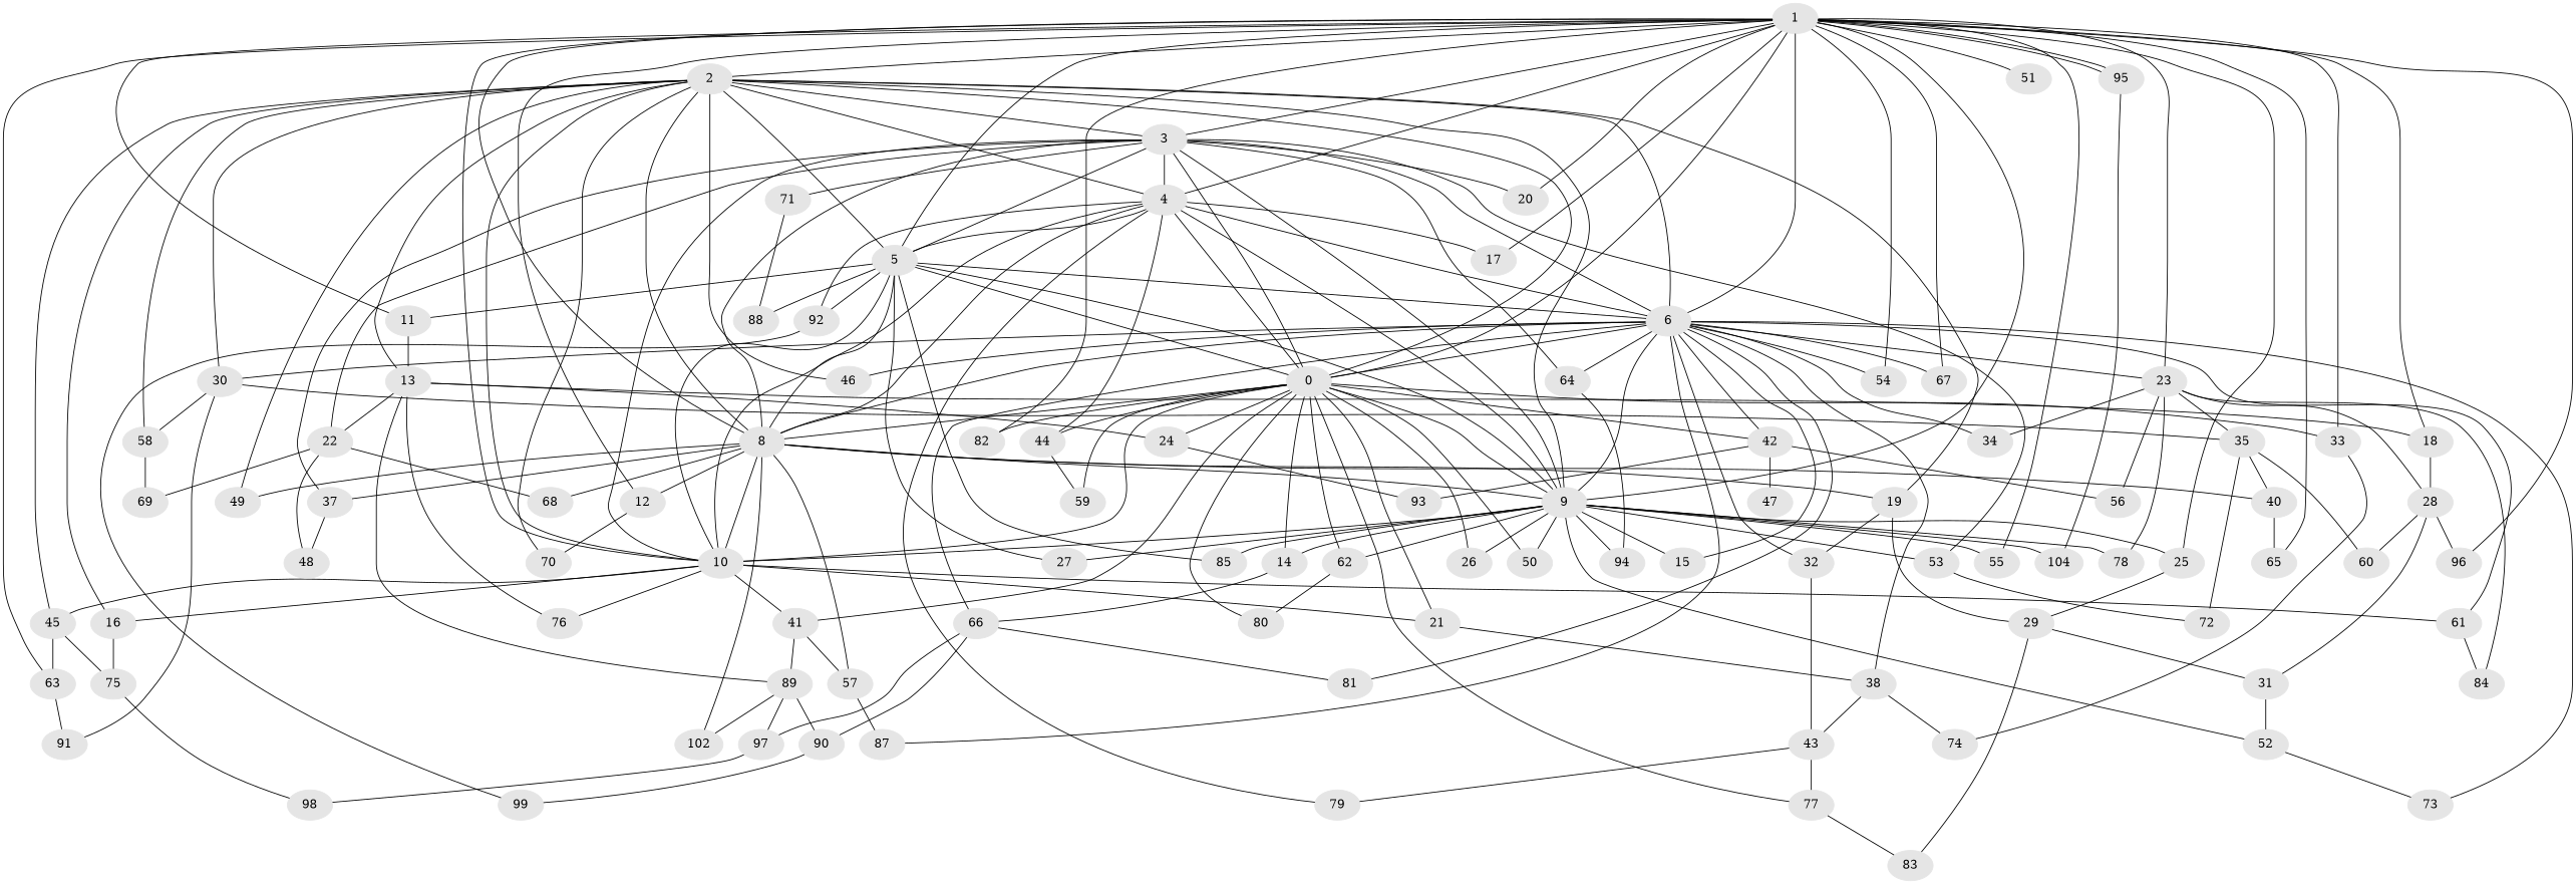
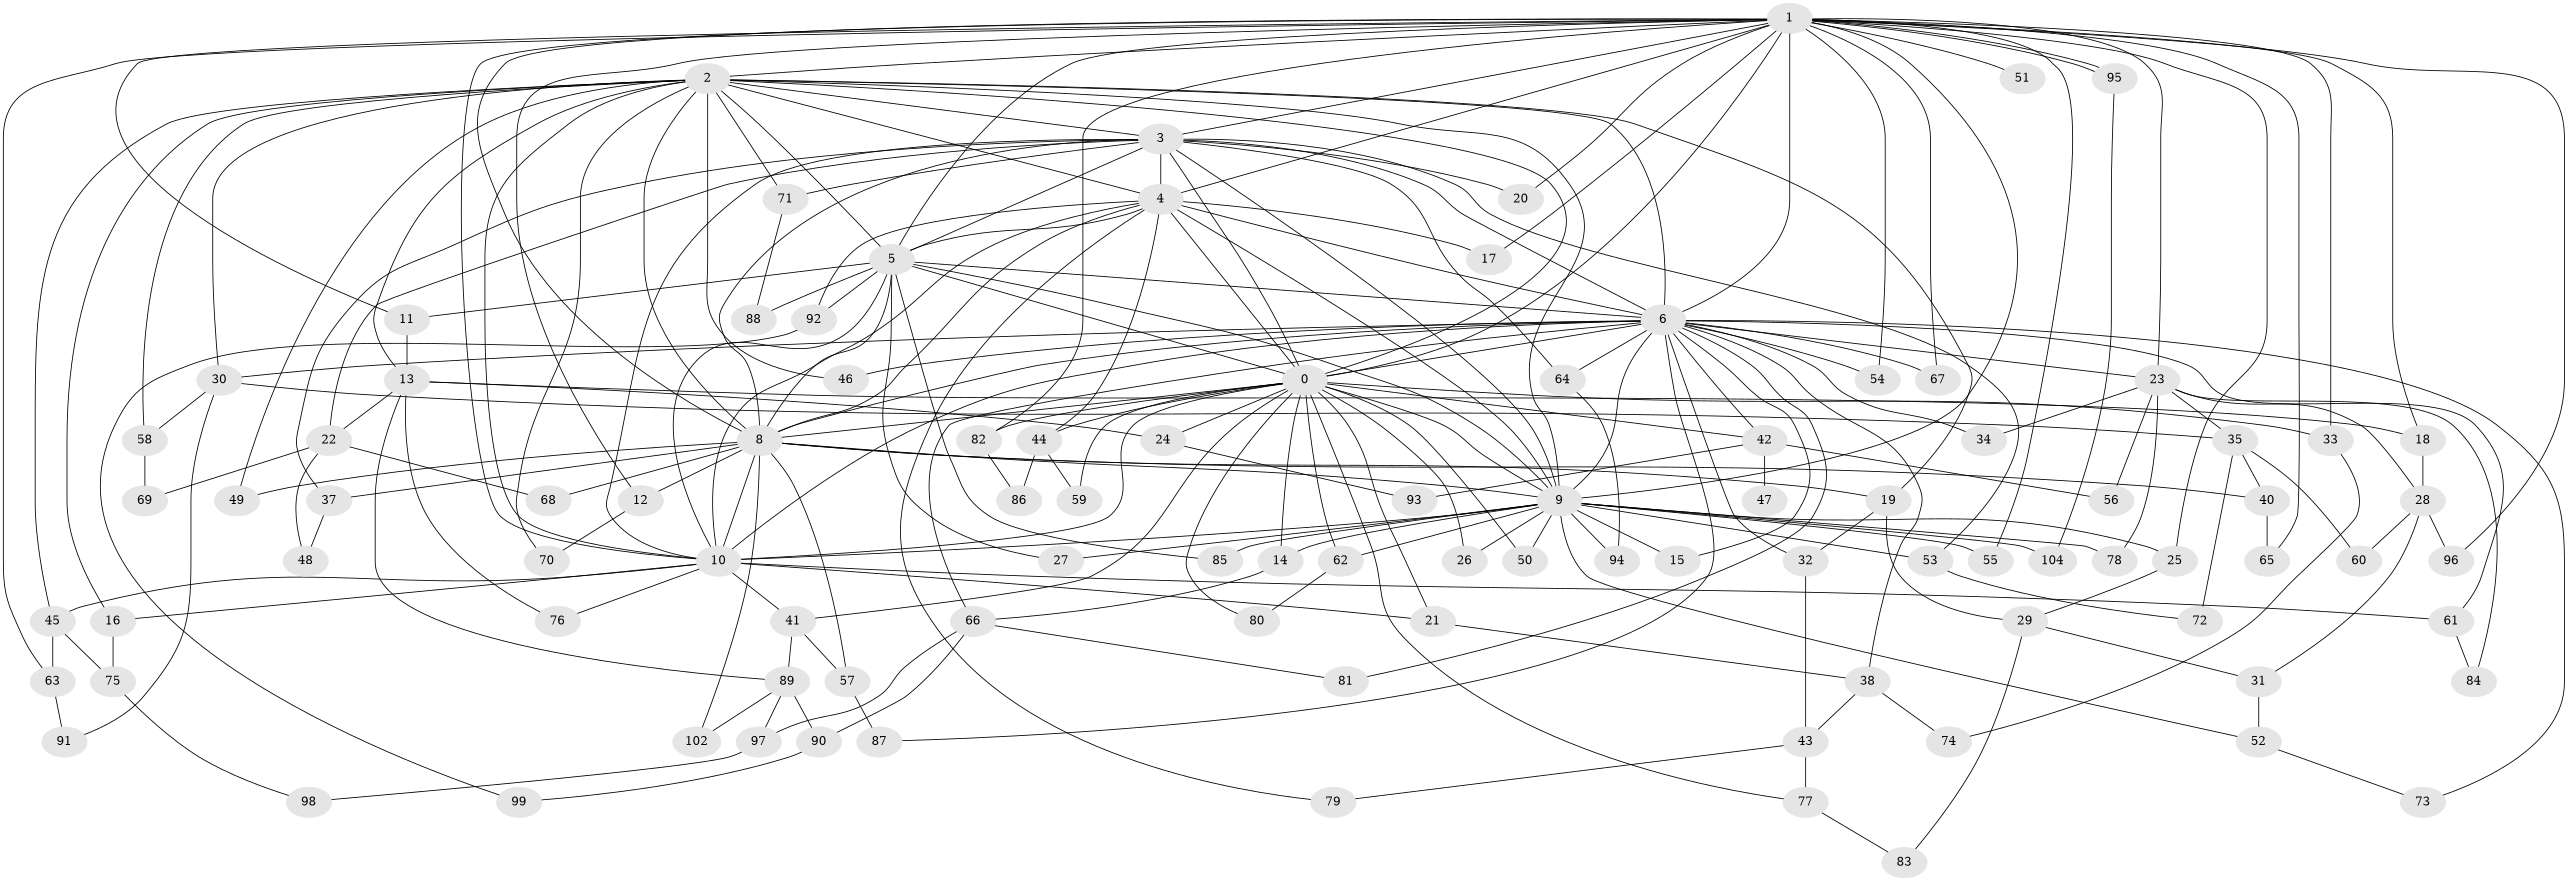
  graph {
    node [color=gray90 style=filled]
    1
    2
    3
    4
    5
    6
    n7 [label=0]
    8
    9
    10
    11
    12
    17
    18
    20
    23
    25
    33
    51
    54
    55
    63
    65
    67
    82
    95
    96
    13
    16
    19
    30
    45
    46
    49
    58
    70
    71
    22
    37
    53
    64
    44
    79
    92
    27
    85
    88
    15
    32
    34
    38
    42
    61
    66
    73
    81
    87
    14
    21
    24
    26
    41
    50
    59
    62
    77
    80
    40
    57
    68
    n71 [label=102]
    52
    78
    94
    n75 [label=104]
    76
    28
    35
    56
    84
    29
    74
    91
+   86
    89
    75
    69
    48
    72
    99
    43
    93
    47
    90
    97
    83
    98
    31
    60
    1 -- 2
    1 -- 3
    1 -- 4
    1 -- 5
    1 -- 6
    1 -- n7
    1 -- 8
    1 -- 9
    1 -- 10
    1 -- 11
    1 -- 12
    1 -- 17
    1 -- 18
    1 -- 20
    1 -- 23
    1 -- 25
    1 -- 33
    1 -- 51
    1 -- 54
    1 -- 55
    1 -- 63
    1 -- 65
    1 -- 67
    1 -- 82
    1 -- 95
    1 -- 95
    1 -- 96
    2 -- 3
    2 -- 4
    2 -- 5
    2 -- 6
    2 -- n7
    2 -- 8
    2 -- 9
    2 -- 10
    2 -- 13
    2 -- 16
    2 -- 19
    2 -- 30
    2 -- 45
    2 -- 46
    2 -- 49
    2 -- 58
    2 -- 70
+   2 -- 71
    3 -- 4
    3 -- 5
    3 -- 6
    3 -- n7
    3 -- 8
    3 -- 9
    3 -- 10
    3 -- 20
    3 -- 71
    3 -- 22
    3 -- 37
    3 -- 53
    3 -- 64
    4 -- 5
    4 -- 6
    4 -- n7
    4 -- 8
    4 -- 9
    4 -- 10
    4 -- 17
    4 -- 44
    4 -- 79
    4 -- 92
    5 -- 6
    5 -- n7
    5 -- 8
    5 -- 9
    5 -- 10
    5 -- 11
    5 -- 92
    5 -- 27
    5 -- 85
    5 -- 88
    6 -- n7
    6 -- 8
    6 -- 9
+   6 -- 10
    6 -- 23
    6 -- 54
    6 -- 67
    6 -- 30
    6 -- 46
    6 -- 64
    6 -- 15
    6 -- 32
    6 -- 34
    6 -- 38
    6 -- 42
    6 -- 61
    6 -- 66
    6 -- 73
    6 -- 81
    6 -- 87
    n7 -- 8
    n7 -- 9
    n7 -- 10
    n7 -- 33
    n7 -- 82
    n7 -- 44
    n7 -- 42
    n7 -- 14
    n7 -- 21
    n7 -- 24
    n7 -- 26
    n7 -- 41
    n7 -- 50
    n7 -- 59
    n7 -- 62
    n7 -- 77
    n7 -- 80
    8 -- 9
    8 -- 10
    8 -- 12
    8 -- 19
    8 -- 49
    8 -- 37
    8 -- 40
    8 -- 57
    8 -- 68
    8 -- n71
    9 -- 10
    9 -- 25
    9 -- 55
    9 -- 53
    9 -- 27
    9 -- 85
    9 -- 15
    9 -- 14
    9 -- 26
    9 -- 50
    9 -- 62
    9 -- 52
    9 -- 78
    9 -- 94
    9 -- n75
    10 -- 16
    10 -- 45
    10 -- 61
    10 -- 21
    10 -- 41
    10 -- 76
    11 -- 13
    12 -- 70
    18 -- 28
    23 -- 34
    23 -- 78
    23 -- 28
    23 -- 35
    23 -- 56
    23 -- 84
    25 -- 29
    33 -- 74
    63 -- 91
+   82 -- 86
    95 -- n75
    13 -- 18
    13 -- 22
    13 -- 24
    13 -- 76
    13 -- 89
    16 -- 75
    19 -- 32
    19 -- 29
    30 -- 58
    30 -- 35
    30 -- 91
    45 -- 63
    45 -- 75
    58 -- 69
    71 -- 88
    22 -- 68
    22 -- 69
    22 -- 48
    37 -- 48
    53 -- 72
    64 -- 94
    44 -- 59
+   44 -- 86
    92 -- 99
    32 -- 43
    38 -- 74
    38 -- 43
    42 -- 56
    42 -- 93
    42 -- 47
    61 -- 84
    66 -- 81
    66 -- 90
    66 -- 97
    14 -- 66
    21 -- 38
    24 -- 93
    41 -- 57
    41 -- 89
    62 -- 80
    77 -- 83
    40 -- 65
    57 -- 87
    52 -- 73
    28 -- 96
    28 -- 31
    28 -- 60
    35 -- 40
    35 -- 72
    35 -- 60
    29 -- 83
    29 -- 31
    89 -- n71
    89 -- 90
    89 -- 97
    75 -- 98
    43 -- 79
    43 -- 77
    90 -- 99
    97 -- 98
    31 -- 52
  }
